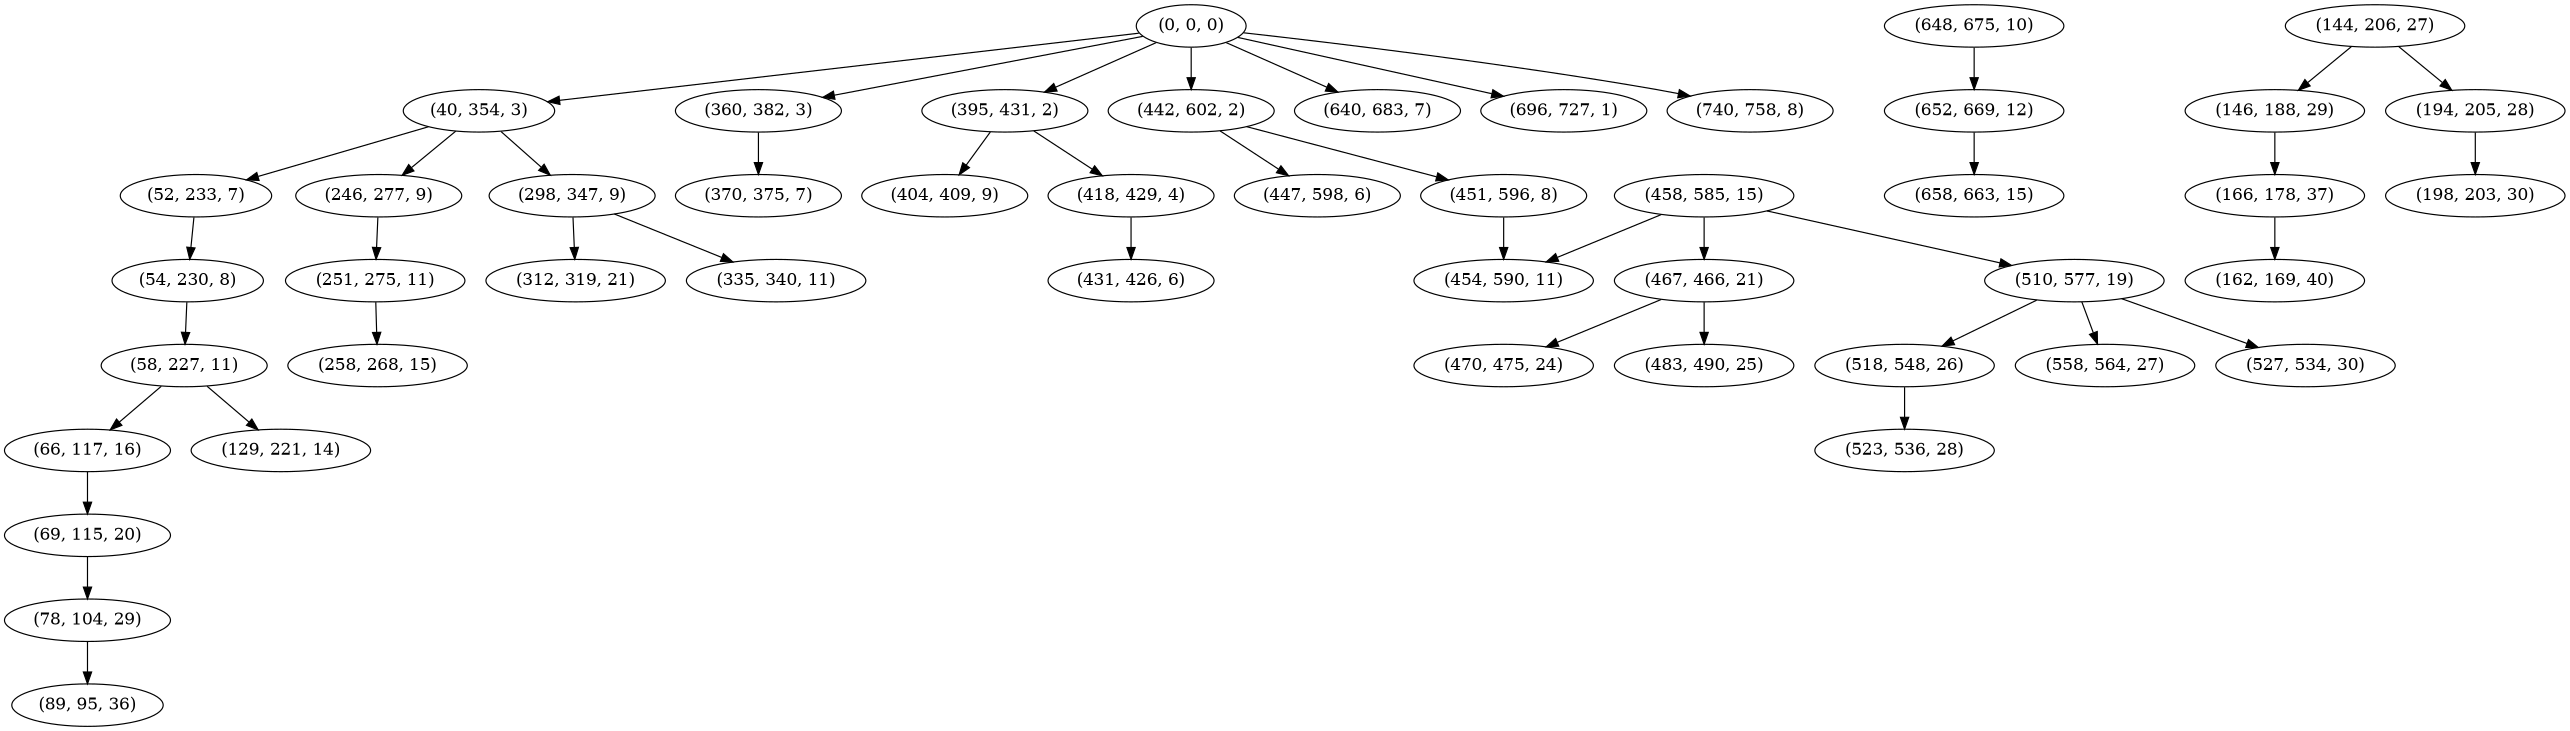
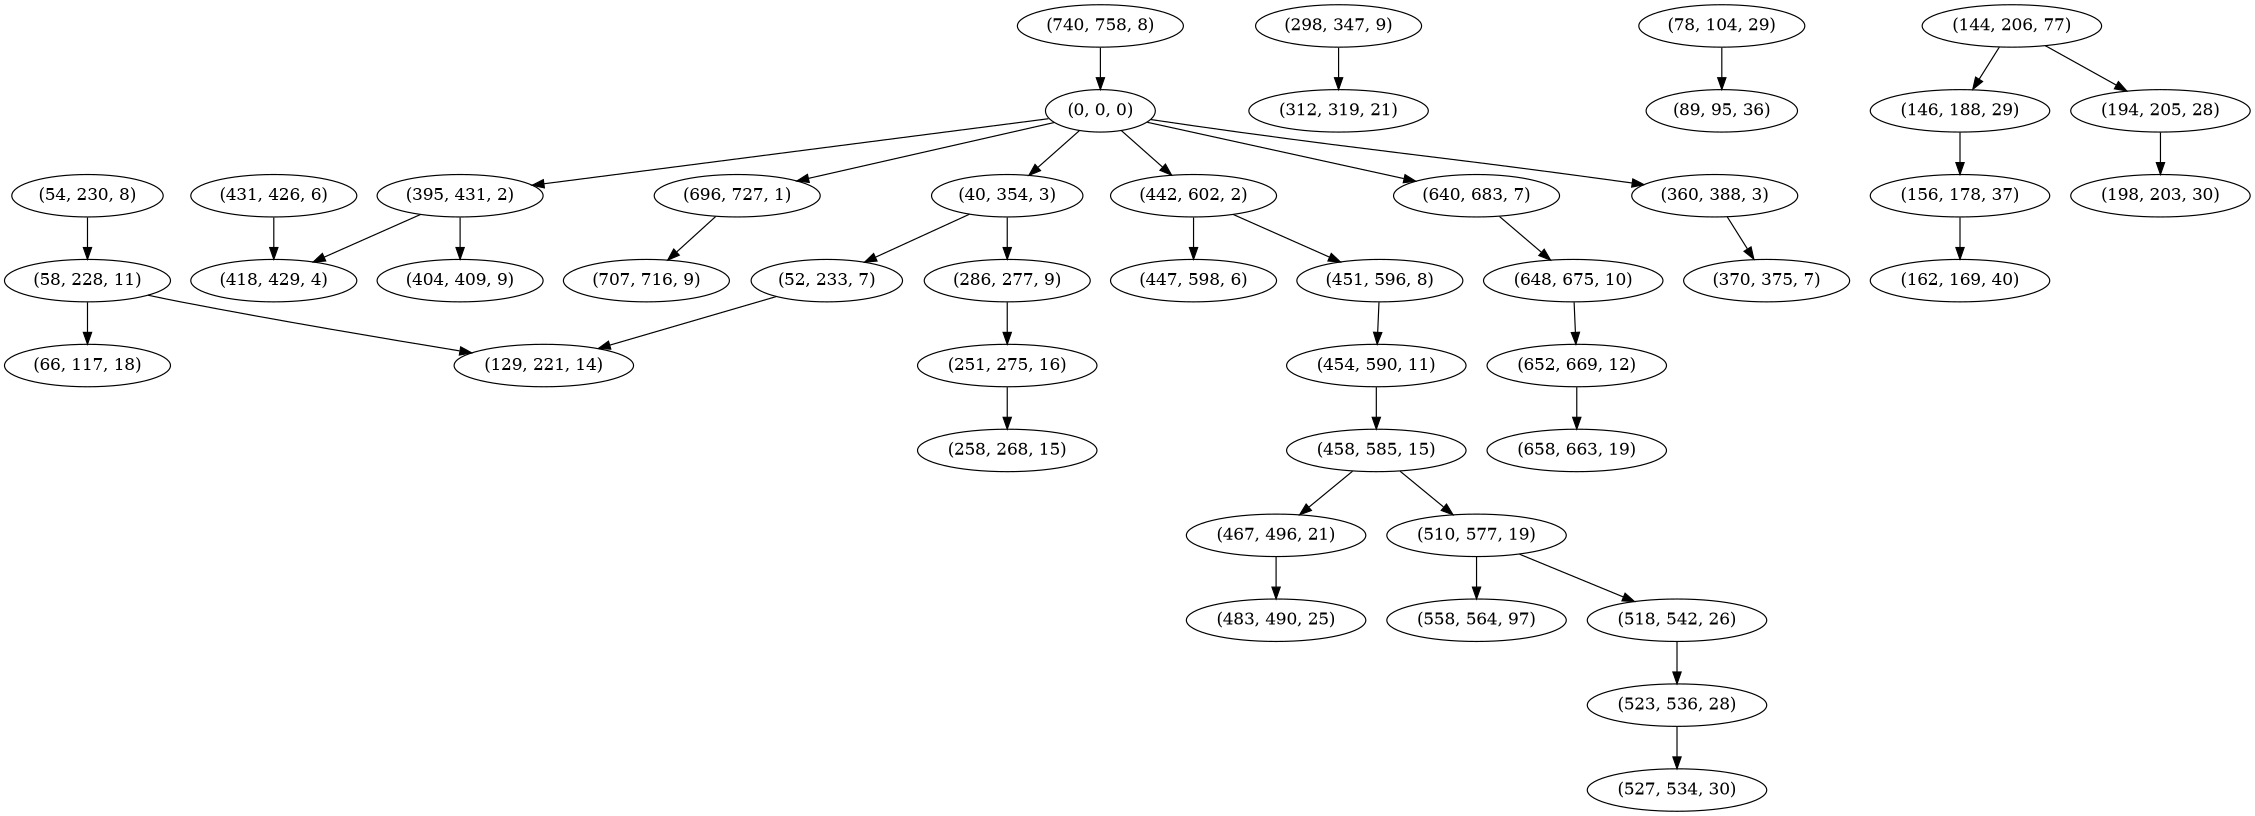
  digraph {
    "(0, 0, 0)"
    "(40, 354, 3)"
-   "(360, 382, 3)"
+   "(360, 382, 3)" [label="(360, 388, 3)"]
    "(395, 431, 2)"
    "(442, 602, 2)"
    "(640, 683, 7)"
    "(696, 727, 1)"
    n8 [label="(740, 758, 8)"]
    "(52, 233, 7)"
-   "(246, 277, 9)"
+   "(246, 277, 9)" [label="(286, 277, 9)"]
    "(298, 347, 9)"
    "(370, 375, 7)"
    "(404, 409, 9)"
    "(418, 429, 4)"
    "(447, 598, 6)"
    "(451, 596, 8)"
    "(648, 675, 10)"
+   "(707, 716, 9)"
    "(54, 230, 8)"
-   "(251, 275, 11)"
+   "(251, 275, 11)" [label="(251, 275, 16)"]
    "(312, 319, 21)"
-   "(335, 340, 11)"
-   "(58, 227, 11)"
-   "(66, 117, 18)" [label="(66, 117, 16)"]
+   "(58, 227, 11)" [label="(58, 228, 11)"]
+   "(66, 117, 18)"
    "(129, 221, 14)"
-   "(69, 115, 20)"
    "(78, 104, 29)"
    "(89, 95, 36)"
-   "(144, 206, 27)"
+   "(144, 206, 27)" [label="(144, 206, 77)"]
    "(146, 188, 29)"
    "(194, 205, 28)"
-   "(156, 178, 37)" [label="(166, 178, 37)"]
+   "(156, 178, 37)"
    "(198, 203, 30)"
    "(162, 169, 40)"
    "(258, 268, 15)"
    n36 [label="(431, 426, 6)"]
    "(454, 590, 11)"
    "(458, 585, 15)"
-   "(467, 496, 21)" [label="(467, 466, 21)"]
+   "(467, 496, 21)"
    "(510, 577, 19)"
-   "(470, 475, 24)"
    "(483, 490, 25)"
-   "(518, 542, 26)" [label="(518, 548, 26)"]
-   "(558, 564, 27)"
+   "(518, 542, 26)"
+   "(558, 564, 27)" [label="(558, 564, 97)"]
    "(523, 536, 28)"
    "(527, 534, 30)"
    "(652, 669, 12)"
-   "(658, 663, 15)"
+   "(658, 663, 15)" [label="(658, 663, 19)"]
    "(0, 0, 0)" -> "(40, 354, 3)"
    "(0, 0, 0)" -> "(360, 382, 3)"
    "(0, 0, 0)" -> "(395, 431, 2)"
    "(0, 0, 0)" -> "(442, 602, 2)"
    "(0, 0, 0)" -> "(640, 683, 7)"
    "(0, 0, 0)" -> "(696, 727, 1)"
-   "(0, 0, 0)" -> n8
+   n8 -> "(0, 0, 0)"
    "(40, 354, 3)" -> "(52, 233, 7)"
    "(40, 354, 3)" -> "(246, 277, 9)"
-   "(40, 354, 3)" -> "(298, 347, 9)"
    "(360, 382, 3)" -> "(370, 375, 7)"
    "(395, 431, 2)" -> "(404, 409, 9)"
    "(395, 431, 2)" -> "(418, 429, 4)"
    "(442, 602, 2)" -> "(447, 598, 6)"
    "(442, 602, 2)" -> "(451, 596, 8)"
-   "(52, 233, 7)" -> "(54, 230, 8)"
+   "(640, 683, 7)" -> "(648, 675, 10)"
+   "(696, 727, 1)" -> "(707, 716, 9)"
+   "(52, 233, 7)" -> "(129, 221, 14)"
    "(246, 277, 9)" -> "(251, 275, 11)"
    "(298, 347, 9)" -> "(312, 319, 21)"
-   "(298, 347, 9)" -> "(335, 340, 11)"
-   "(418, 429, 4)" -> n36
+   n36 -> "(418, 429, 4)"
    "(451, 596, 8)" -> "(454, 590, 11)"
    "(648, 675, 10)" -> "(652, 669, 12)"
    "(54, 230, 8)" -> "(58, 227, 11)"
    "(251, 275, 11)" -> "(258, 268, 15)"
    "(58, 227, 11)" -> "(66, 117, 18)"
    "(58, 227, 11)" -> "(129, 221, 14)"
-   "(66, 117, 18)" -> "(69, 115, 20)"
-   "(69, 115, 20)" -> "(78, 104, 29)"
    "(78, 104, 29)" -> "(89, 95, 36)"
    "(144, 206, 27)" -> "(146, 188, 29)"
    "(144, 206, 27)" -> "(194, 205, 28)"
    "(146, 188, 29)" -> "(156, 178, 37)"
    "(194, 205, 28)" -> "(198, 203, 30)"
    "(156, 178, 37)" -> "(162, 169, 40)"
-   "(458, 585, 15)" -> "(454, 590, 11)"
+   "(454, 590, 11)" -> "(458, 585, 15)"
    "(458, 585, 15)" -> "(467, 496, 21)"
    "(458, 585, 15)" -> "(510, 577, 19)"
-   "(467, 496, 21)" -> "(470, 475, 24)"
    "(467, 496, 21)" -> "(483, 490, 25)"
    "(510, 577, 19)" -> "(518, 542, 26)"
    "(510, 577, 19)" -> "(558, 564, 27)"
    "(518, 542, 26)" -> "(523, 536, 28)"
-   "(510, 577, 19)" -> "(527, 534, 30)"
+   "(523, 536, 28)" -> "(527, 534, 30)"
    "(652, 669, 12)" -> "(658, 663, 15)"
  }
